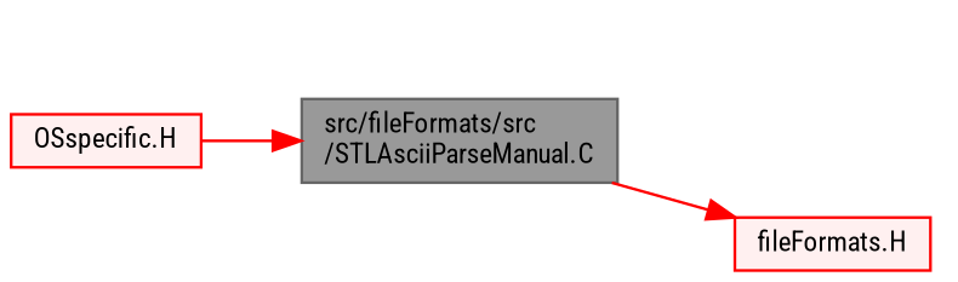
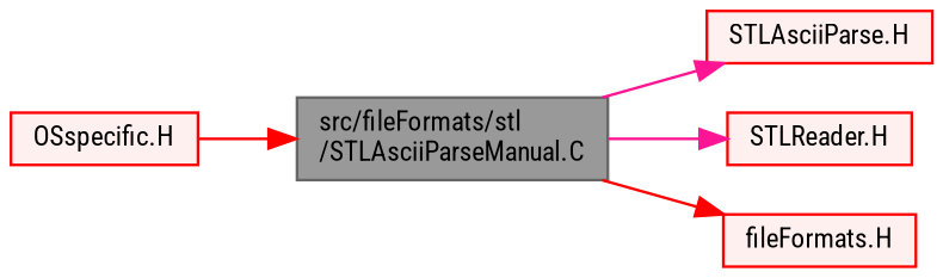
  digraph {
    fontname="Roboto Condensed"
    rankdir=LR
    node [color=red fillcolor="#FFF0F0" fontname="Roboto Condensed" fontsize=10 shape=box style=filled]
    edge [color=deeppink fontname="Roboto Condensed" fontsize=10 labelfontname=Helvetica labelfontsize=10 style=solid]
-   n1 [color=gray40 fillcolor=grey60 fontcolor=black height=0.2 label="src/fileFormats/src\l/STLAsciiParseManual.C" width=0.4]
+   n1 [color=gray40 fillcolor=grey60 fontcolor=black height=0.2 label="src/fileFormats/stl\l/STLAsciiParseManual.C" width=0.4]
+   n2 [height=0.2 label="STLAsciiParse.H" width=0.4]
+   n3 [height=0.2 label="STLReader.H" width=0.4]
    n4 [height=0.2 label="fileFormats.H" width=0.4]
    n5 [height=0.2 label="OSspecific.H" width=0.4]
+   n1 -> n2
+   n1 -> n3
    n1 -> n4 [color=red]
    n5 -> n1 [color=red]
  }
